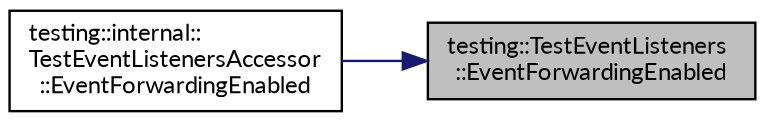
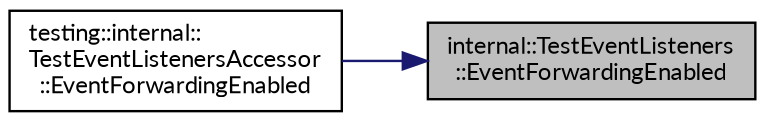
  digraph {
    rankdir=RL
    fontname=Lato
    node [color=black fontname=Lato fontsize=10 shape=record]
-   n1 [fillcolor=grey75 fontcolor=black height=0.2 label="testing::TestEventListeners\l::EventForwardingEnabled" style=filled width=0.4]
+   n1 [fillcolor=grey75 fontcolor=black height=0.2 label="internal::TestEventListeners\l::EventForwardingEnabled" style=filled width=0.4]
    n2 [height=0.2 label="testing::internal::\lTestEventListenersAccessor\l::EventForwardingEnabled" width=0.4]
    n1 -> n2 [color=midnightblue dir=back fontname=Lato fontsize=10 labelfontname=Helvetica labelfontsize=10 style=solid]
  }
